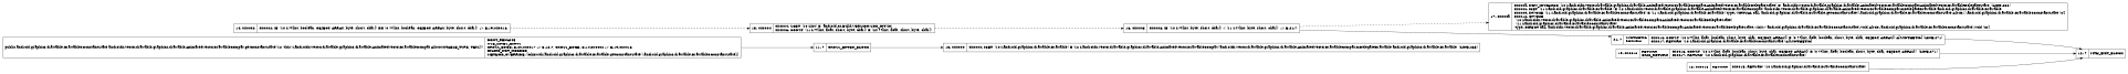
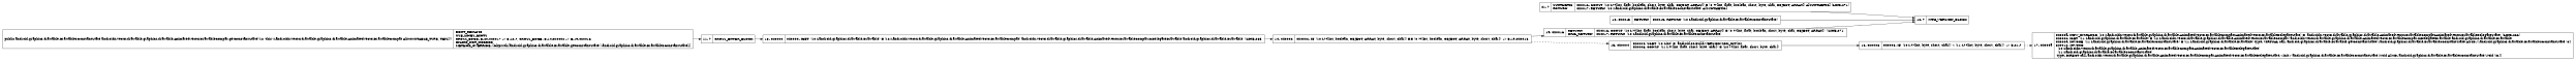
  digraph {
    rankdir=LR
    node [shape=record]
    n1 [label="{11\:\ ?|CROSS_ENTER_BLOCK\l}"]
    n2 [label="{13\:\ 0x0000|0x0000: IGET  (r0 I:android.graphics.drawable.Drawable) = (r2 I:androidx.vectordrawable.graphics.drawable.AnimatedVectorDrawableCompat) androidx.vectordrawable.graphics.drawable.AnimatedVectorDrawableCompat.mDelegateDrawable android.graphics.drawable.Drawable  (LINE:265)\l}"]
    n3 [label="{14\:\ 0x0002|0x0002: IF  (r0 I:??[int, boolean, OBJECT, ARRAY, byte, short, char]) == (0 ??[int, boolean, OBJECT, ARRAY, byte, short, char])  \-\> B:19:0x0016 \l}"]
    n4 [label="{15\:\ 0x0004|0x0004: SGET  (r0 I:int) =  android.os.Build.VERSION.SDK_INT int \l0x0006: CONST  (r1 I:??[int, float, short, byte, char]) = (24 ??[int, float, short, byte, char]) \l}"]
    n5 [label="{19\:\ 0x0016|RETURN\lORIG_RETURN\l|0x0016: CONST  (r0 I:??[int, float, boolean, short, byte, char, OBJECT, ARRAY]) = (0 ??[int, float, boolean, short, byte, char, OBJECT, ARRAY])  (LINE:271)\l0x0017: RETURN  (r0 I:android.graphics.drawable.Drawable$ConstantState) \l}"]
    n6 [label="{16\:\ 0x0008|0x0008: IF  (r0 I:??[int, byte, short, char]) \< (r1 I:??[int, byte, short, char])  \-\> B:21:? \l}"]
-   n7 [label="{12\:\ ?|MTH_EXIT_BLOCK\l}"]
+   n7 [label="{12\:\ ?|MTH_VERSION_BLOCK\l}"]
    n8 [label="{17\:\ 0x000a|0x000a: NEW_INSTANCE  (r0 I:androidx.vectordrawable.graphics.drawable.AnimatedVectorDrawableCompat$AnimatedVectorDrawableDelegateState) =  androidx.vectordrawable.graphics.drawable.AnimatedVectorDrawableCompat$AnimatedVectorDrawableDelegateState  (LINE:266)\l0x000c: IGET  (r1 I:android.graphics.drawable.Drawable) = (r2 I:androidx.vectordrawable.graphics.drawable.AnimatedVectorDrawableCompat) androidx.vectordrawable.graphics.drawable.AnimatedVectorDrawableCompat.mDelegateDrawable android.graphics.drawable.Drawable \l0x000e: INVOKE  (r1 I:android.graphics.drawable.Drawable$ConstantState) = (r1 I:android.graphics.drawable.Drawable) type: VIRTUAL call: android.graphics.drawable.Drawable.getConstantState():android.graphics.drawable.Drawable$ConstantState A[MD:():android.graphics.drawable.Drawable$ConstantState (c)]\l5x0012: INVOKE  \l  (r0 I:androidx.vectordrawable.graphics.drawable.AnimatedVectorDrawableCompat$AnimatedVectorDrawableDelegateState)\l  (r1 I:android.graphics.drawable.Drawable$ConstantState)\l type: DIRECT call: androidx.vectordrawable.graphics.drawable.AnimatedVectorDrawableCompat.AnimatedVectorDrawableDelegateState.\<init\>(android.graphics.drawable.Drawable$ConstantState):void A[MD:(android.graphics.drawable.Drawable$ConstantState):void (m)]\l}"]
    n9 [label="{21\:\ ?|SYNTHETIC\lRETURN\l|0x0016: CONST  (r0 I:??[int, float, boolean, short, byte, char, OBJECT, ARRAY]) = (0 ??[int, float, boolean, short, byte, char, OBJECT, ARRAY]) A[SYNTHETIC] (LINE:271)\l0x0017: RETURN  (r0 I:android.graphics.drawable.Drawable$ConstantState) A[SYNTHETIC]\l}"]
    n10 [label="{18\:\ 0x0015|RETURN\l|0x0015: RETURN  (r0 I:android.graphics.drawable.Drawable$ConstantState) \l}"]
    n11 [label="{public android.graphics.drawable.Drawable$ConstantState androidx.vectordrawable.graphics.drawable.AnimatedVectorDrawableCompat.getConstantState((r2 'this' I:androidx.vectordrawable.graphics.drawable.AnimatedVectorDrawableCompat A[IMMUTABLE_TYPE, THIS]))  | DONT_RENAME\lUSE_LINES_HINTS\lCROSS_EDGE: B:20:0x0017 \-\> B:12:?, CROSS_EDGE: B:14:0x0002 \-\> B:19:0x0016\lINLINE_NOT_NEEDED\lMETHOD_OVERRIDE: [ClspMth\{android.graphics.drawable.Drawable.getConstantState():android.graphics.drawable.Drawable$ConstantState\}]\l}"]
    n1 -> n2
+   n2 -> n3
    n3 -> n4 [style=dashed]
-   n4 -> n6 [style=dashed]
+   n3 -> n5
+   n4 -> n6
    n5 -> n7
    n6 -> n8 [style=dashed]
-   n6 -> n9
    n9 -> n7
    n10 -> n7
    n11 -> n1
  }
